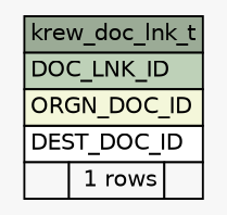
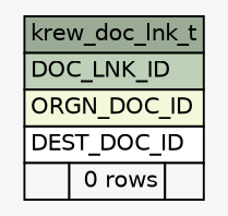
  digraph {
    bgcolor="#f7f7f7"
    fontname="DejaVu Sans"
    fontsize=11
    nodesep=0.18
    rankdir=TB
    ranksep=0.46
-   n1 [fontname="DejaVu Sans" fontsize=11 label=<     <TABLE BORDER="0" CELLBORDER="1" CELLSPACING="0" BGCOLOR="#ffffff">       <TR><TD COLSPAN="3" BGCOLOR="#9bab96" ALIGN="CENTER">krew_doc_lnk_t</TD></TR>       <TR><TD PORT="DOC_LNK_ID" COLSPAN="3" BGCOLOR="#bed1b8" ALIGN="LEFT">DOC_LNK_ID</TD></TR>       <TR><TD PORT="ORGN_DOC_ID" COLSPAN="3" BGCOLOR="#f4f7da" ALIGN="LEFT">ORGN_DOC_ID</TD></TR>       <TR><TD PORT="DEST_DOC_ID" COLSPAN="3" ALIGN="LEFT">DEST_DOC_ID</TD></TR>       <TR><TD ALIGN="LEFT" BGCOLOR="#f7f7f7">  </TD><TD ALIGN="RIGHT" BGCOLOR="#f7f7f7">1 rows</TD><TD ALIGN="RIGHT" BGCOLOR="#f7f7f7">  </TD></TR>     </TABLE>> shape=plaintext]
+   n1 [fontname="DejaVu Sans" fontsize=11 label=<     <TABLE BORDER="0" CELLBORDER="1" CELLSPACING="0" BGCOLOR="#ffffff">       <TR><TD COLSPAN="3" BGCOLOR="#9bab96" ALIGN="CENTER">krew_doc_lnk_t</TD></TR>       <TR><TD PORT="DOC_LNK_ID" COLSPAN="3" BGCOLOR="#bed1b8" ALIGN="LEFT">DOC_LNK_ID</TD></TR>       <TR><TD PORT="ORGN_DOC_ID" COLSPAN="3" BGCOLOR="#f4f7da" ALIGN="LEFT">ORGN_DOC_ID</TD></TR>       <TR><TD PORT="DEST_DOC_ID" COLSPAN="3" ALIGN="LEFT">DEST_DOC_ID</TD></TR>       <TR><TD ALIGN="LEFT" BGCOLOR="#f7f7f7">  </TD><TD ALIGN="RIGHT" BGCOLOR="#f7f7f7">0 rows</TD><TD ALIGN="RIGHT" BGCOLOR="#f7f7f7">  </TD></TR>     </TABLE>> shape=plaintext]
  }
